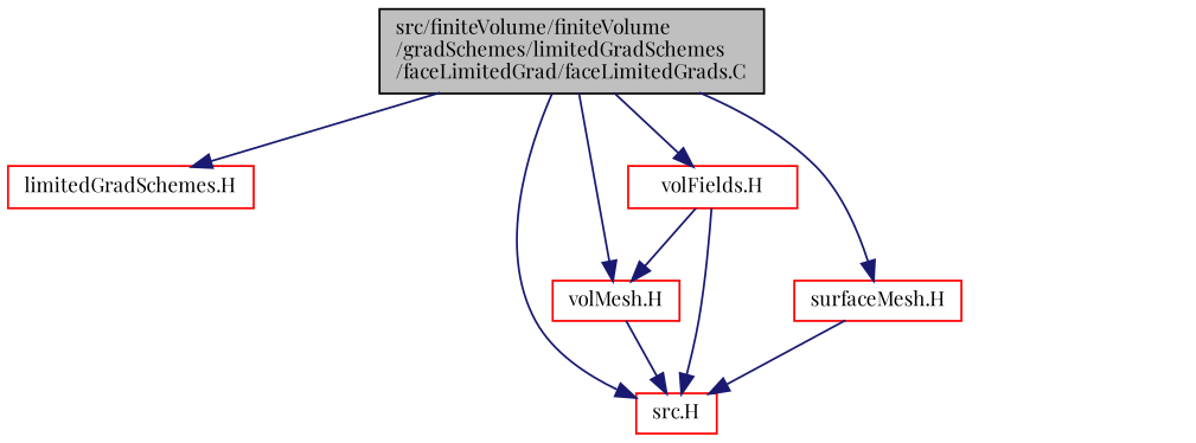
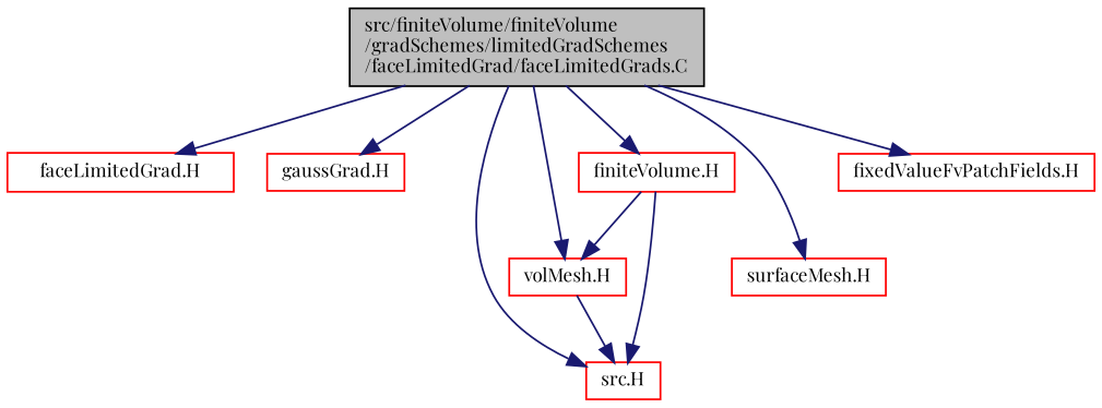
  digraph {
    fontname="Playfair Display"
    node [color=red fontname="Playfair Display" fontsize=10 shape=record]
    edge [color=midnightblue fontname="Playfair Display" fontsize=10 labelfontname=FreeSans labelfontsize=10 style=solid]
    n1 [color=black fillcolor=grey75 fontcolor=black height=0.2 label="src/finiteVolume/finiteVolume\l/gradSchemes/limitedGradSchemes\l/faceLimitedGrad/faceLimitedGrads.C" style=filled width=0.4]
-   n2 [height=0.2 label="limitedGradSchemes.H" width=0.4]
+   n2 [height=0.2 label="faceLimitedGrad.H" width=0.4]
+   n3 [height=0.2 label="gaussGrad.H" width=0.4]
    n4 [height=0.2 label="src.H" width=0.4]
    n5 [height=0.2 label="volMesh.H" width=0.4]
    n6 [height=0.2 label="surfaceMesh.H" width=0.4]
-   n7 [height=0.2 label="volFields.H" width=0.4]
+   n7 [height=0.2 label="finiteVolume.H" width=0.4]
+   n8 [height=0.2 label="fixedValueFvPatchFields.H" width=0.4]
    n1 -> n2
+   n1 -> n3
    n1 -> n4
    n1 -> n5
    n1 -> n6
    n1 -> n7
+   n1 -> n8
    n5 -> n4
-   n6 -> n4
    n7 -> n4
    n7 -> n5
  }
